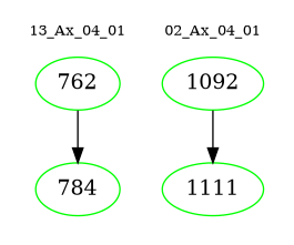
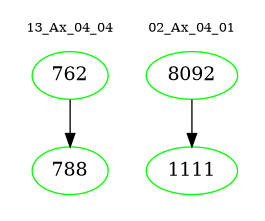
  digraph {
    node [color=green]
    edge [color=black]
    n1 [label=762]
-   n2 [label=784]
-   n3 [label=1092]
+   n2 [label=788]
+   n3 [label=8092]
    n4 [label=1111]
    subgraph cluster_1 {
      color=white
      fontsize=10
-     label="13_Ax_04_01"
+     label="13_Ax_04_04"
      n1
      n2
    }
    subgraph cluster_2 {
      color=white
      fontsize=10
      label="02_Ax_04_01"
      n3
      n4
    }
    n1 -> n2
    n3 -> n4
  }
